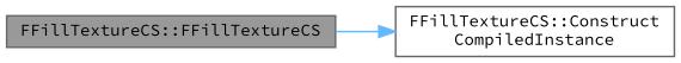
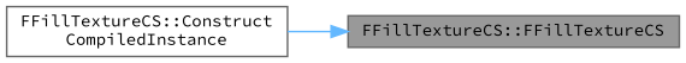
  digraph {
    rankdir=RL
    fontname="Source Code Pro"
    node [fontname="Source Code Pro" fontsize=10 shape=box style=filled]
    n1 [color=gray40 fillcolor=grey60 fontcolor=black height=0.2 label="FFillTextureCS::FFillTextureCS" width=0.4]
    n2 [color=grey40 fillcolor=white height=0.2 label="FFillTextureCS::Construct\lCompiledInstance" width=0.4]
-   n2 -> n1 [color=steelblue1 dir=back fontname="Source Code Pro" fontsize=10 labelfontname=Helvetica labelfontsize=10 style=solid]
+   n1 -> n2 [color=steelblue1 dir=back fontname="Source Code Pro" fontsize=10 labelfontname=Helvetica labelfontsize=10 style=solid]
  }
